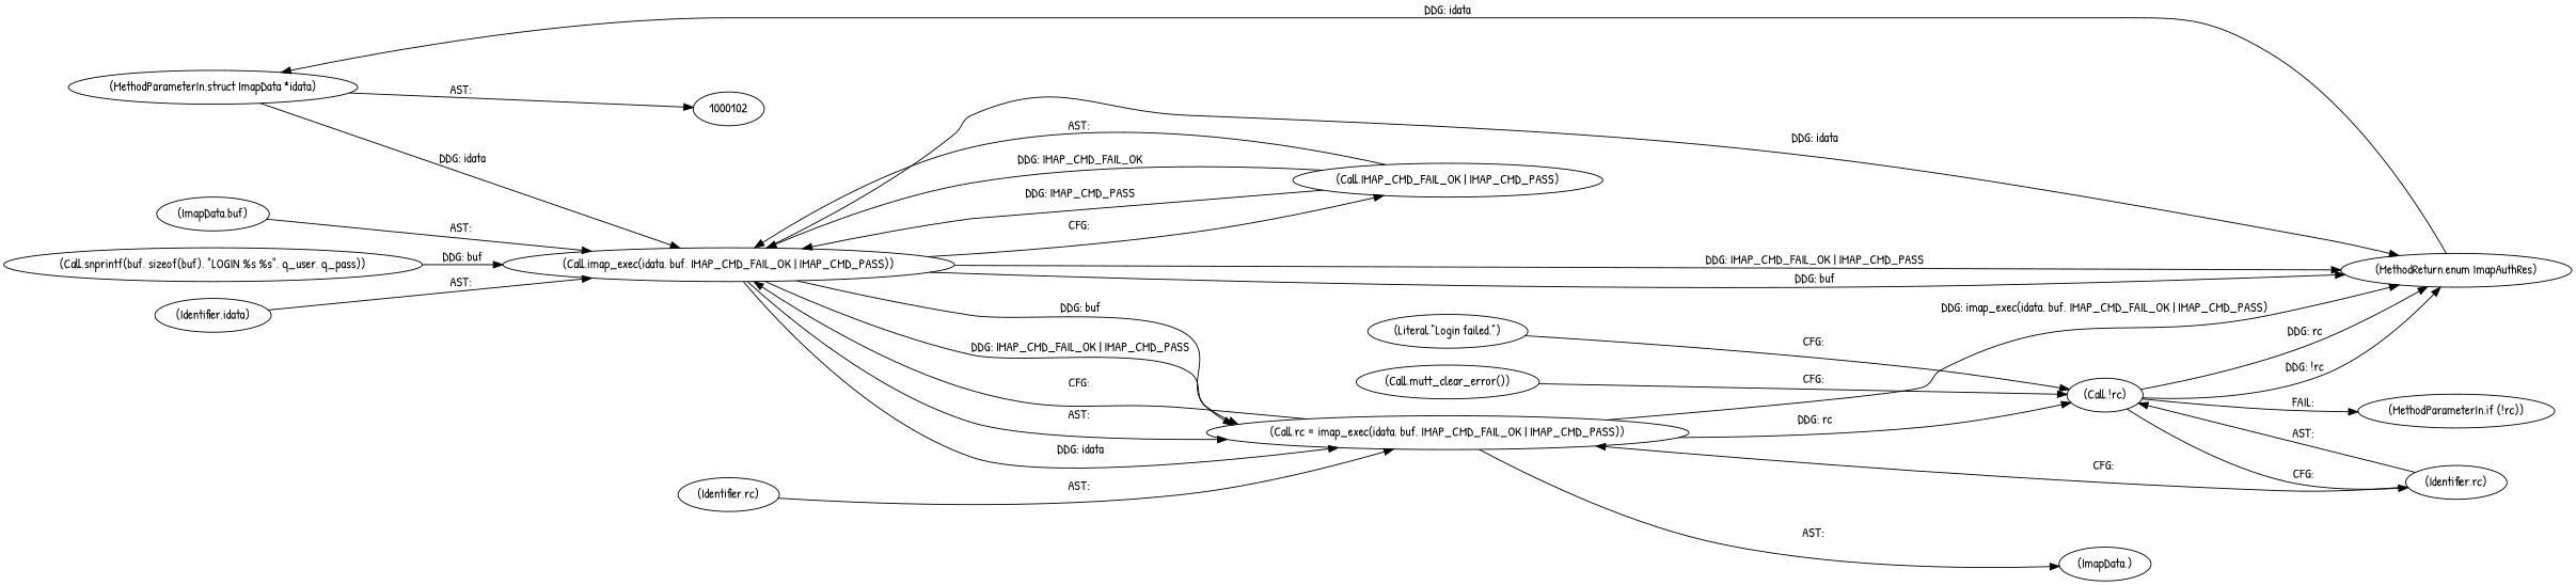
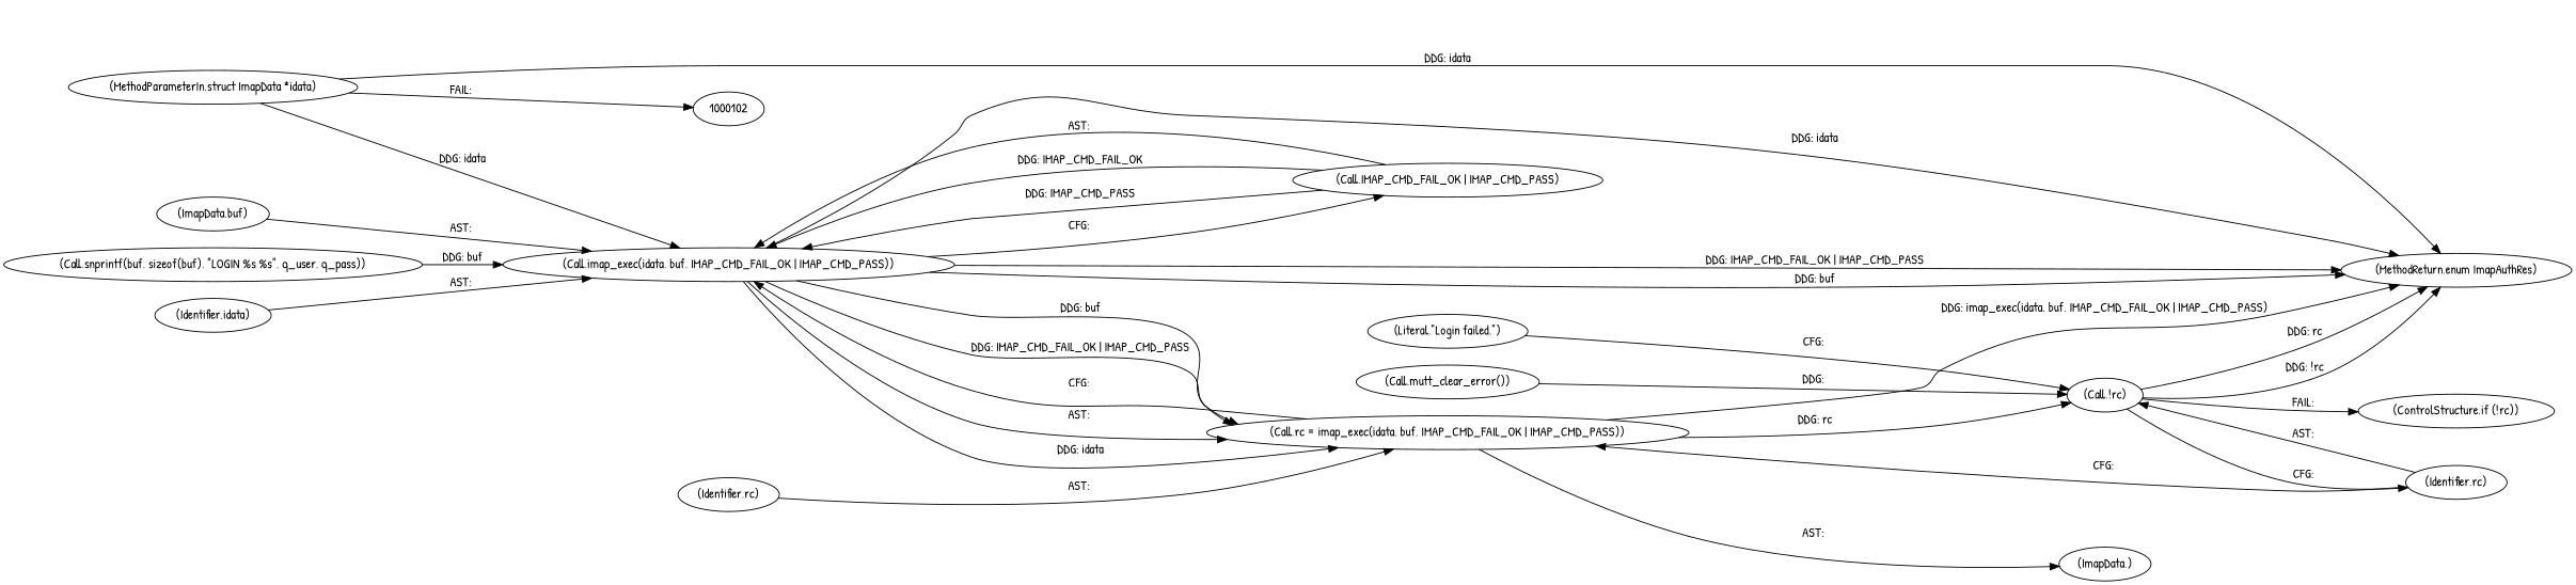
  digraph {
    fontname="Patrick Hand"
    rankdir=LR
    node [fontname="Patrick Hand"]
    edge [fontname="Patrick Hand"]
    n1 [label="(MethodParameterIn,struct ImapData *idata)"]
    n2 [label="(Call,imap_exec(idata, buf, IMAP_CMD_FAIL_OK | IMAP_CMD_PASS))"]
    n3 [label="(MethodReturn,enum ImapAuthRes)"]
    1000102
    n5 [label="(Call,rc = imap_exec(idata, buf, IMAP_CMD_FAIL_OK | IMAP_CMD_PASS))"]
    n6 [label="(Call,IMAP_CMD_FAIL_OK | IMAP_CMD_PASS)"]
    n7 [label="(Call,!rc)"]
    n8 [label="(ImapData,)"]
-   n9 [label="(MethodParameterIn,if (!rc))"]
+   n9 [label="(ControlStructure,if (!rc))"]
    n10 [label="(Identifier,rc)"]
    n11 [label="(ImapData,buf)"]
    n12 [label="(Identifier,rc)"]
    n13 [label="(Call,snprintf(buf, sizeof(buf), \"LOGIN %s %s\", q_user, q_pass))"]
    n14 [label="(Literal,\"Login failed.\")"]
    n15 [label="(Identifier,idata)"]
    n16 [label="(Call,mutt_clear_error())"]
    n1 -> n2 [label="DDG: idata"]
-   n3 -> n1 [label="DDG: idata"]
-   n1 -> 1000102 [label="AST: "]
+   n1 -> n3 [label="DDG: idata"]
+   n1 -> 1000102 [label="FAIL: "]
    n2 -> n3 [label="DDG: idata"]
    n2 -> n3 [label="DDG: IMAP_CMD_FAIL_OK | IMAP_CMD_PASS"]
    n2 -> n3 [label="DDG: buf"]
    n2 -> n5 [label="AST: "]
    n2 -> n5 [label="DDG: idata"]
    n2 -> n5 [label="DDG: buf"]
    n2 -> n5 [label="DDG: IMAP_CMD_FAIL_OK | IMAP_CMD_PASS"]
    n2 -> n6 [label="CFG: "]
    n5 -> n2 [label="CFG: "]
    n5 -> n3 [label="DDG: imap_exec(idata, buf, IMAP_CMD_FAIL_OK | IMAP_CMD_PASS)"]
    n5 -> n7 [label="DDG: rc"]
    n5 -> n8 [label="AST: "]
    n6 -> n2 [label="AST: "]
    n6 -> n2 [label="DDG: IMAP_CMD_FAIL_OK"]
    n6 -> n2 [label="DDG: IMAP_CMD_PASS"]
    n7 -> n3 [label="DDG: !rc"]
    n7 -> n3 [label="DDG: rc"]
    n7 -> n9 [label="FAIL: "]
    n7 -> n10 [label="CFG: "]
    n10 -> n5 [label="CFG: "]
    n10 -> n7 [label="AST: "]
    n11 -> n2 [label="AST: "]
    n12 -> n5 [label="AST: "]
    n13 -> n2 [label="DDG: buf"]
    n14 -> n7 [label="CFG: "]
    n15 -> n2 [label="AST: "]
-   n16 -> n7 [label="CFG: "]
+   n16 -> n7 [label="DDG: "]
  }
